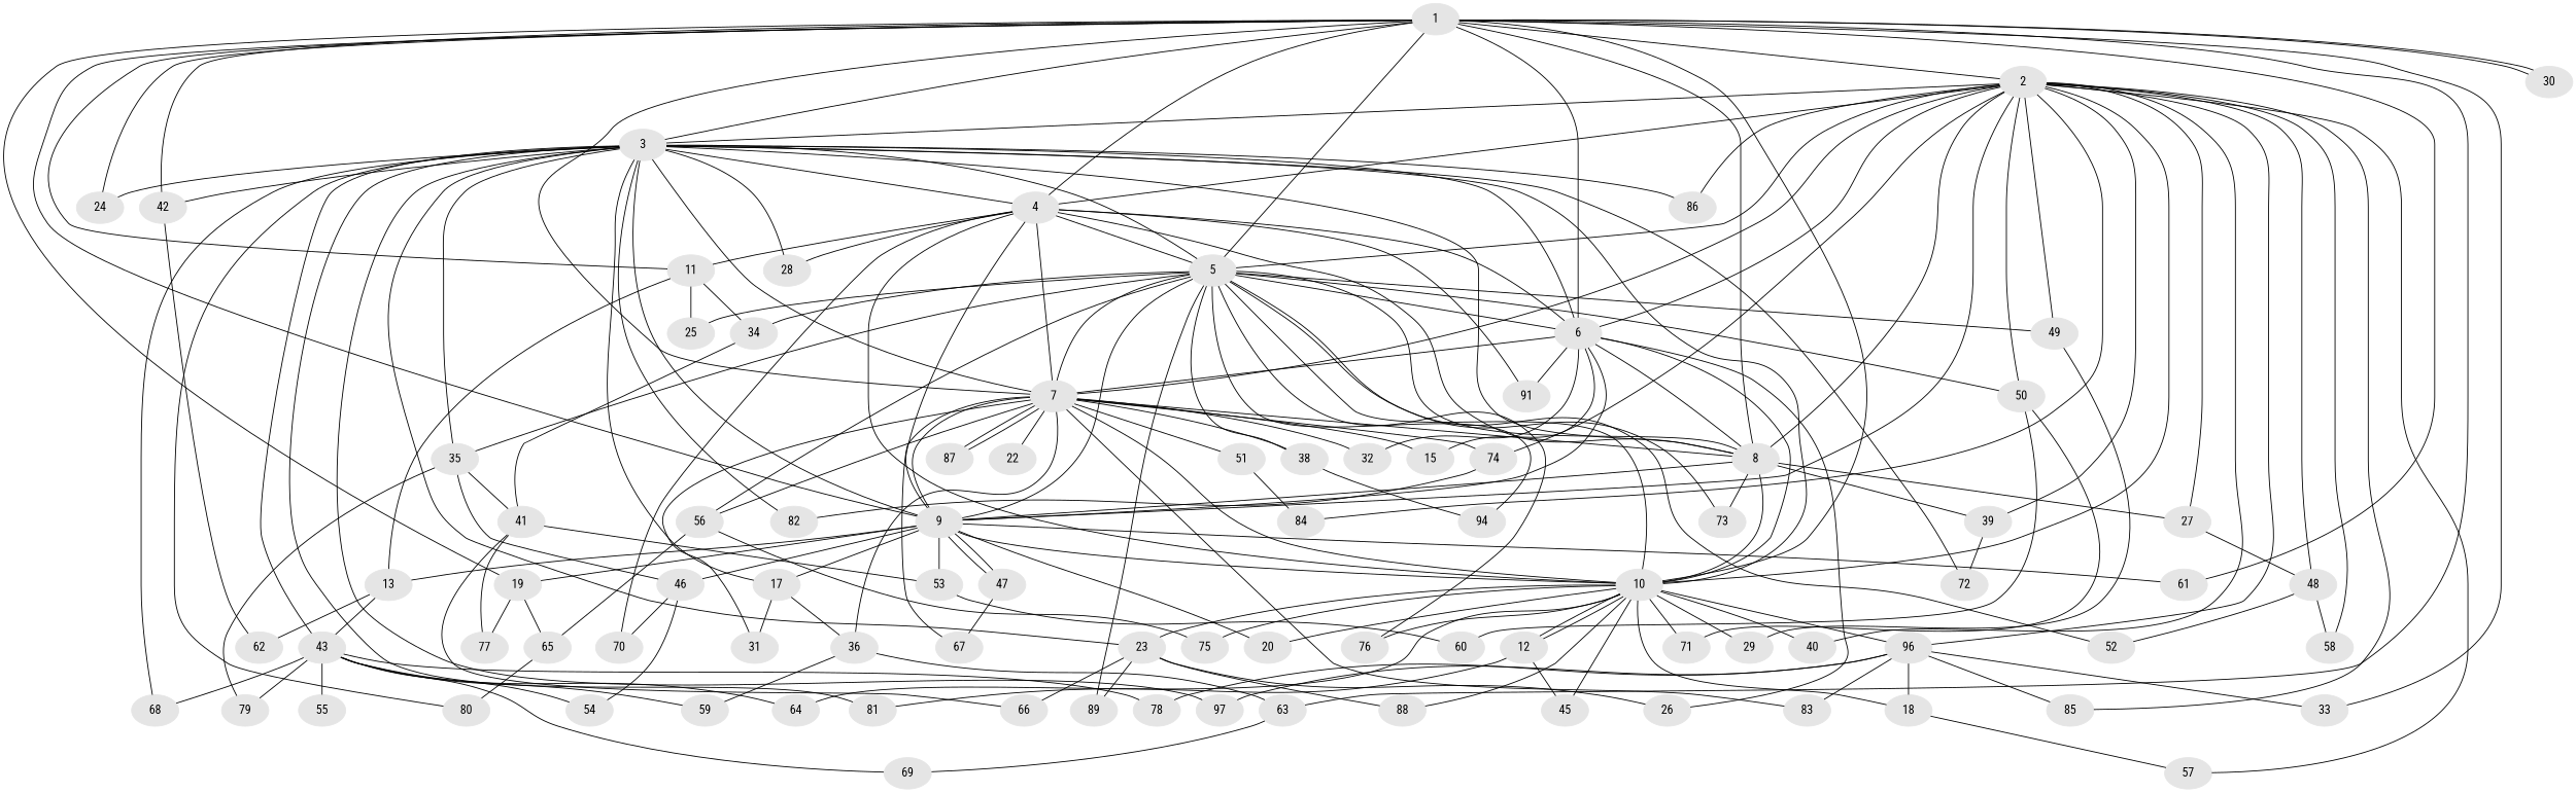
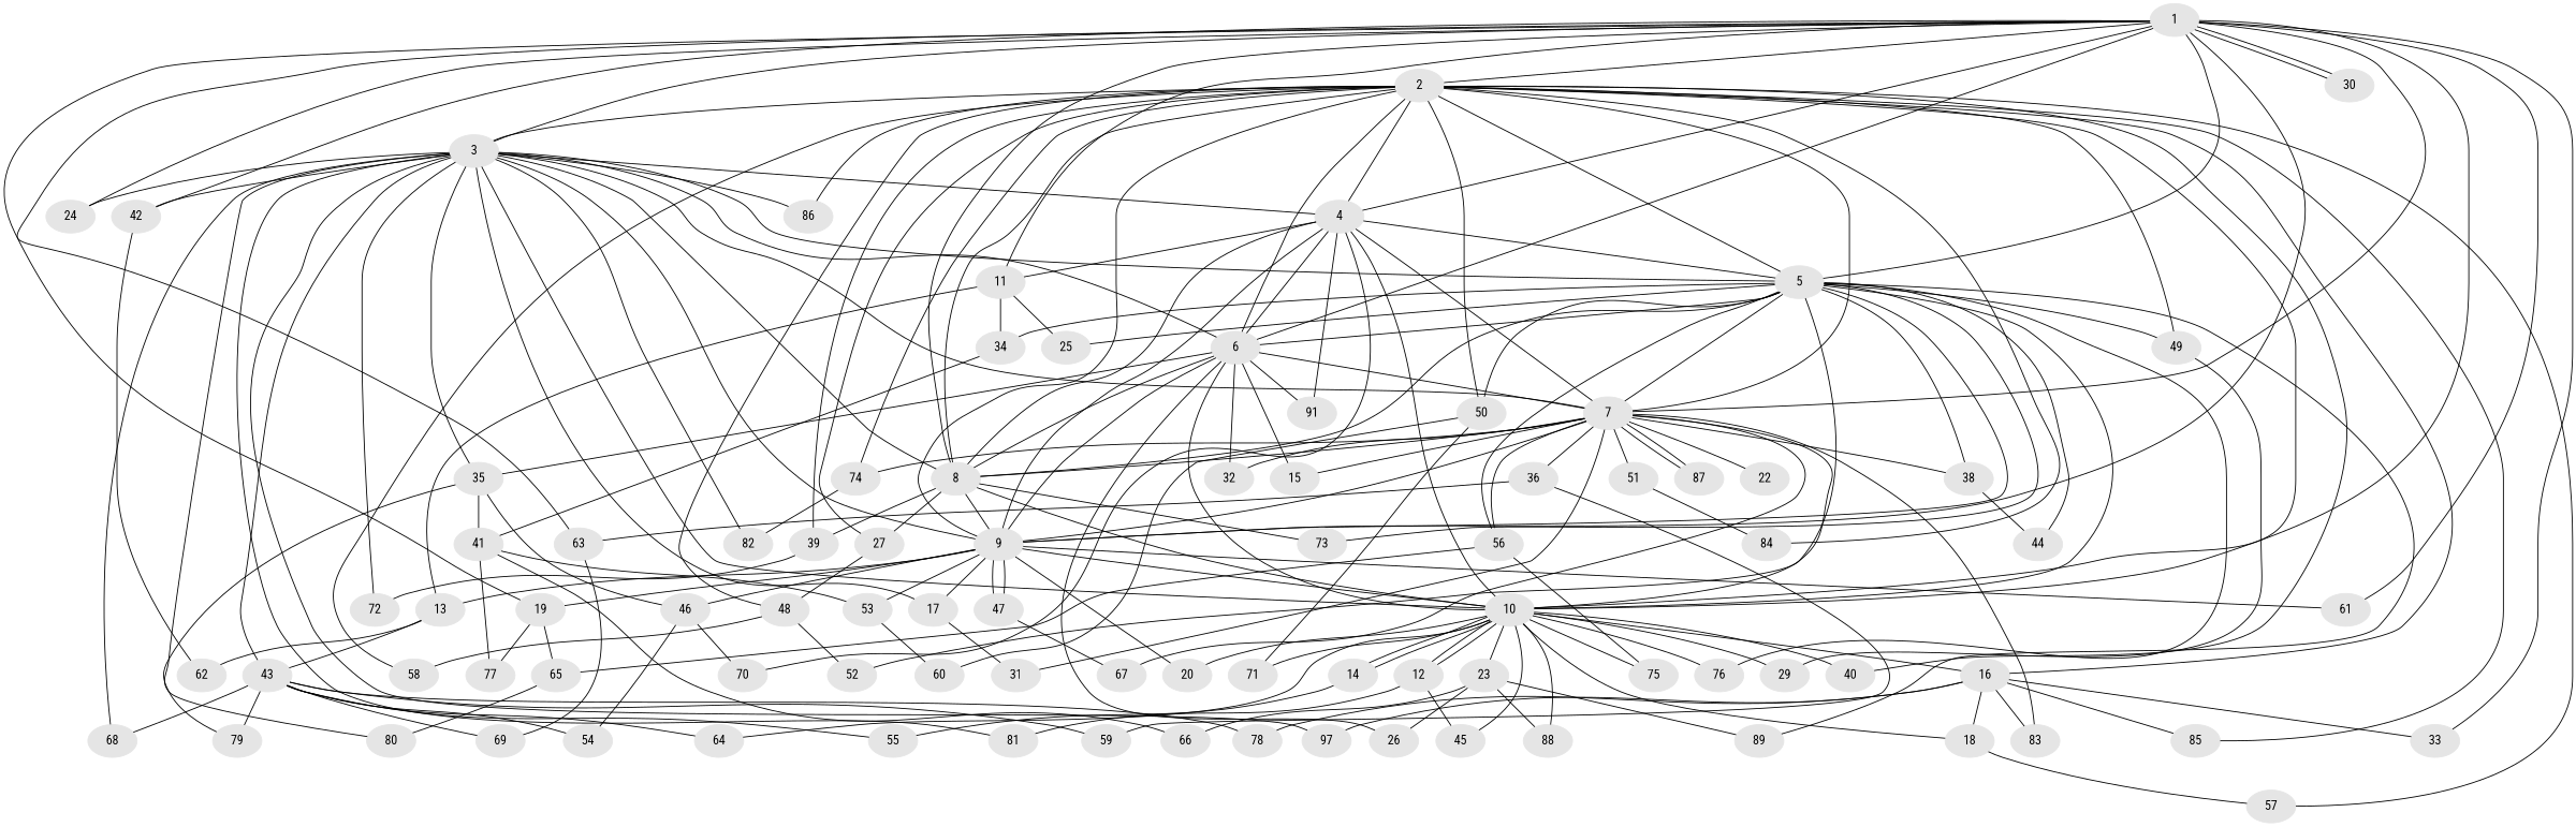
  graph {
    fontname="Roboto Condensed"
    node [color=gray90 fontname="Roboto Condensed" style=filled]
    edge [fontname="Roboto Condensed"]
    1
    2
    3
    4
    5
    6
    7
    8
    9
    10
    11
    19
    24
    30
    33
    42
    61
    63
-   16 [label=96]
+   16
    27
    39
    40
    48
    49
    50
    57
    58
    74
    84
    85
    86
    17
    23
-   28
    35
    n36 [label=97]
    43
    68
    72
    80
    81
    82
    n43 [label=91]
    70
    25
    34
    38
-   44 [label=94]
+   44
    52
    56
    73
    76
    89
    15
    26
    32
    22
    31
    36
    51
    67
    83
    87
    13
    20
    46
    47
    53
    29
    12
+   14
    18
    45
    64
    71
    75
    88
    65
    77
    62
    69
    78
    60
    66
    41
    79
    55
    59
    54
    1 -- 2
    1 -- 3
    1 -- 4
    1 -- 5
    1 -- 6
    1 -- 7
    1 -- 8
    1 -- 9
    1 -- 10
    1 -- 11
    1 -- 19
    1 -- 24
    1 -- 30
    1 -- 30
    1 -- 33
    1 -- 42
    1 -- 61
    1 -- 63
    2 -- 3
    2 -- 4
    2 -- 5
    2 -- 6
    2 -- 7
    2 -- 8
    2 -- 9
    2 -- 10
    2 -- 16
    2 -- 27
    2 -- 39
    2 -- 40
    2 -- 48
    2 -- 49
    2 -- 50
    2 -- 57
    2 -- 58
    2 -- 74
    2 -- 84
    2 -- 85
    2 -- 86
    3 -- 4
    3 -- 5
    3 -- 6
    3 -- 7
    3 -- 8
    3 -- 9
    3 -- 10
    3 -- 24
    3 -- 42
    3 -- 86
    3 -- 17
-   3 -- 23
-   3 -- 28
    3 -- 35
    3 -- n36
    3 -- 43
    3 -- 68
    3 -- 72
    3 -- 80
    3 -- 81
    3 -- 82
    4 -- 5
    4 -- 6
    4 -- 7
    4 -- 8
    4 -- 9
    4 -- 10
    4 -- 11
-   4 -- 28
    4 -- n43
    4 -- 70
    5 -- 6
    5 -- 7
    5 -- 8
    5 -- 9
    5 -- 10
    5 -- 49
    5 -- 50
-   5 -- 35
+   6 -- 35
    5 -- 25
    5 -- 34
    5 -- 38
    5 -- 44
    5 -- 52
    5 -- 56
    5 -- 73
    5 -- 76
    5 -- 89
    6 -- 7
    6 -- 8
    6 -- 9
    6 -- 10
    6 -- n43
    6 -- 15
    6 -- 26
    6 -- 32
    7 -- 8
    7 -- 9
    7 -- 10
    7 -- 74
    7 -- 38
    7 -- 56
    7 -- 15
    7 -- 32
    7 -- 22
    7 -- 31
    7 -- 36
    7 -- 51
    7 -- 67
    7 -- 83
    7 -- 87
    7 -- 87
    8 -- 9
    8 -- 10
    8 -- 27
    8 -- 39
    8 -- 73
    9 -- 10
    9 -- 19
    9 -- 61
    9 -- 17
    9 -- 13
    9 -- 20
    9 -- 46
    9 -- 47
    9 -- 47
    9 -- 53
    10 -- 16
    10 -- 40
    10 -- 23
    10 -- 76
    10 -- 20
    10 -- 29
    10 -- 12
    10 -- 12
+   10 -- 14
+   10 -- 14
    10 -- 18
    10 -- 45
    10 -- 64
    10 -- 71
    10 -- 75
    10 -- 88
    11 -- 25
    11 -- 34
    11 -- 13
    19 -- 65
    19 -- 77
    42 -- 62
    63 -- 69
    16 -- 33
    16 -- 85
    16 -- n36
    16 -- 83
    16 -- 18
    16 -- 78
    27 -- 48
    39 -- 72
    48 -- 58
    48 -- 52
    49 -- 29
    50 -- 71
    50 -- 60
    74 -- 82
    17 -- 31
-   17 -- 36
    23 -- 89
    23 -- 26
    23 -- 88
    23 -- 66
    35 -- 46
    35 -- 41
    35 -- 79
    43 -- 68
    43 -- 64
    43 -- 69
    43 -- 78
    43 -- 79
    43 -- 55
    43 -- 59
    43 -- 54
    34 -- 41
    38 -- 44
    56 -- 75
    56 -- 65
    36 -- 63
    36 -- 59
    51 -- 84
    13 -- 43
    13 -- 62
    46 -- 70
    46 -- 54
    47 -- 67
    53 -- 60
    12 -- 81
    12 -- 45
+   14 -- 55
    18 -- 57
    65 -- 80
    41 -- 53
    41 -- 77
    41 -- 66
  }
